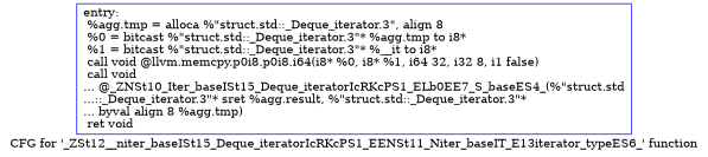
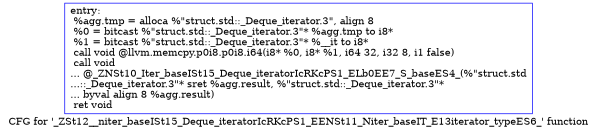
  digraph {
    label="CFG for '_ZSt12__niter_baseISt15_Deque_iteratorIcRKcPS1_EENSt11_Niter_baseIT_E13iterator_typeES6_' function"
    rankdir=LR
-   n1 [label="{entry:\l  %agg.tmp = alloca %\"struct.std::_Deque_iterator.3\", align 8\l  %0 = bitcast %\"struct.std::_Deque_iterator.3\"* %agg.tmp to i8*\l  %1 = bitcast %\"struct.std::_Deque_iterator.3\"* %__it to i8*\l  call void @llvm.memcpy.p0i8.p0i8.i64(i8* %0, i8* %1, i64 32, i32 8, i1 false)\l  call void\l... @_ZNSt10_Iter_baseISt15_Deque_iteratorIcRKcPS1_ELb0EE7_S_baseES4_(%\"struct.std\l...::_Deque_iterator.3\"* sret %agg.result, %\"struct.std::_Deque_iterator.3\"*\l... byval align 8 %agg.tmp)\l  ret void\l}" shape=record color=blue]
+   n1 [label="{entry:\l  %agg.tmp = alloca %\"struct.std::_Deque_iterator.3\", align 8\l  %0 = bitcast %\"struct.std::_Deque_iterator.3\"* %agg.tmp to i8*\l  %1 = bitcast %\"struct.std::_Deque_iterator.3\"* %__it to i8*\l  call void @llvm.memcpy.p0i8.p0i8.i64(i8* %0, i8* %1, i64 32, i32 8, i1 false)\l  call void\l... @_ZNSt10_Iter_baseISt15_Deque_iteratorIcRKcPS1_ELb0EE7_S_baseES4_(%\"struct.std\l...::_Deque_iterator.3\"* sret %agg.result, %\"struct.std::_Deque_iterator.3\"*\l... byval align 8 %agg.result)\l  ret void\l}" shape=record color=blue]
  }
